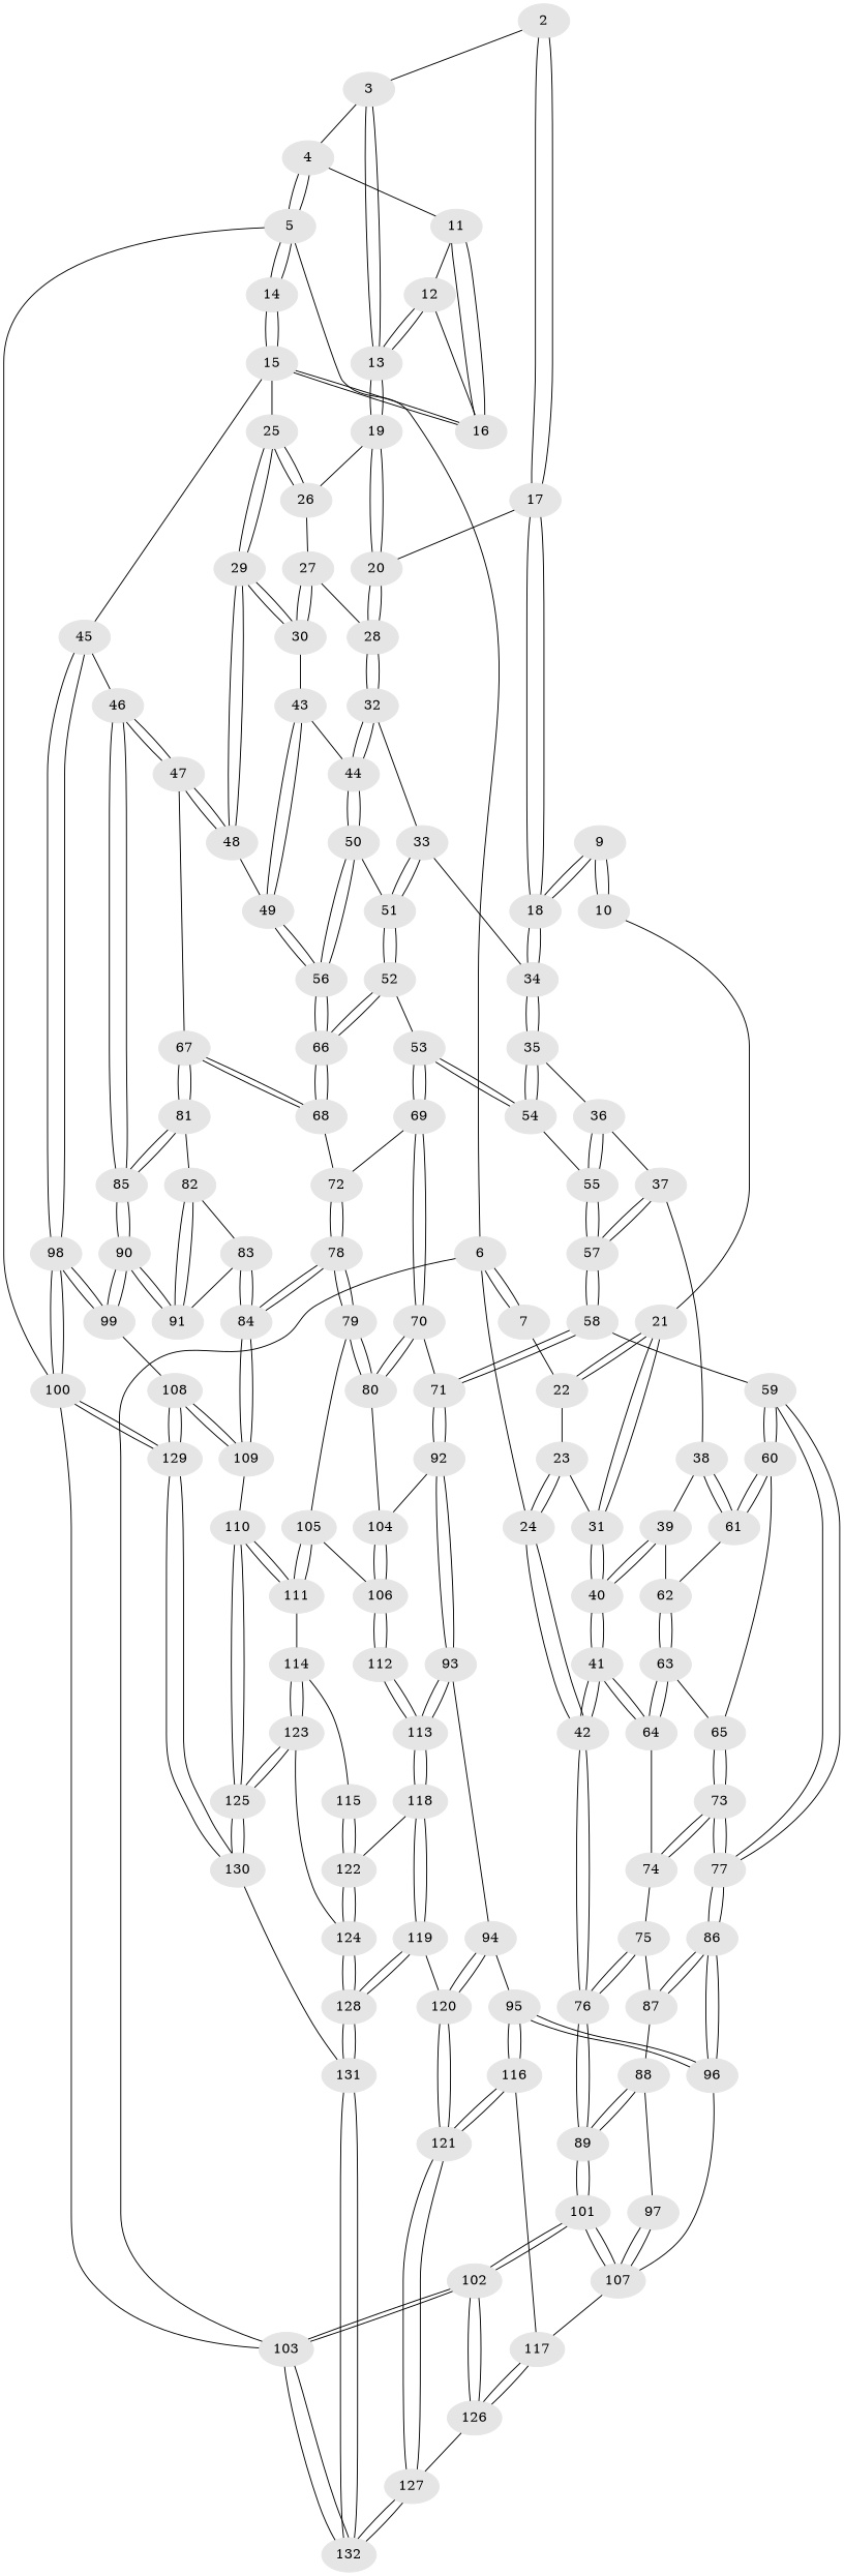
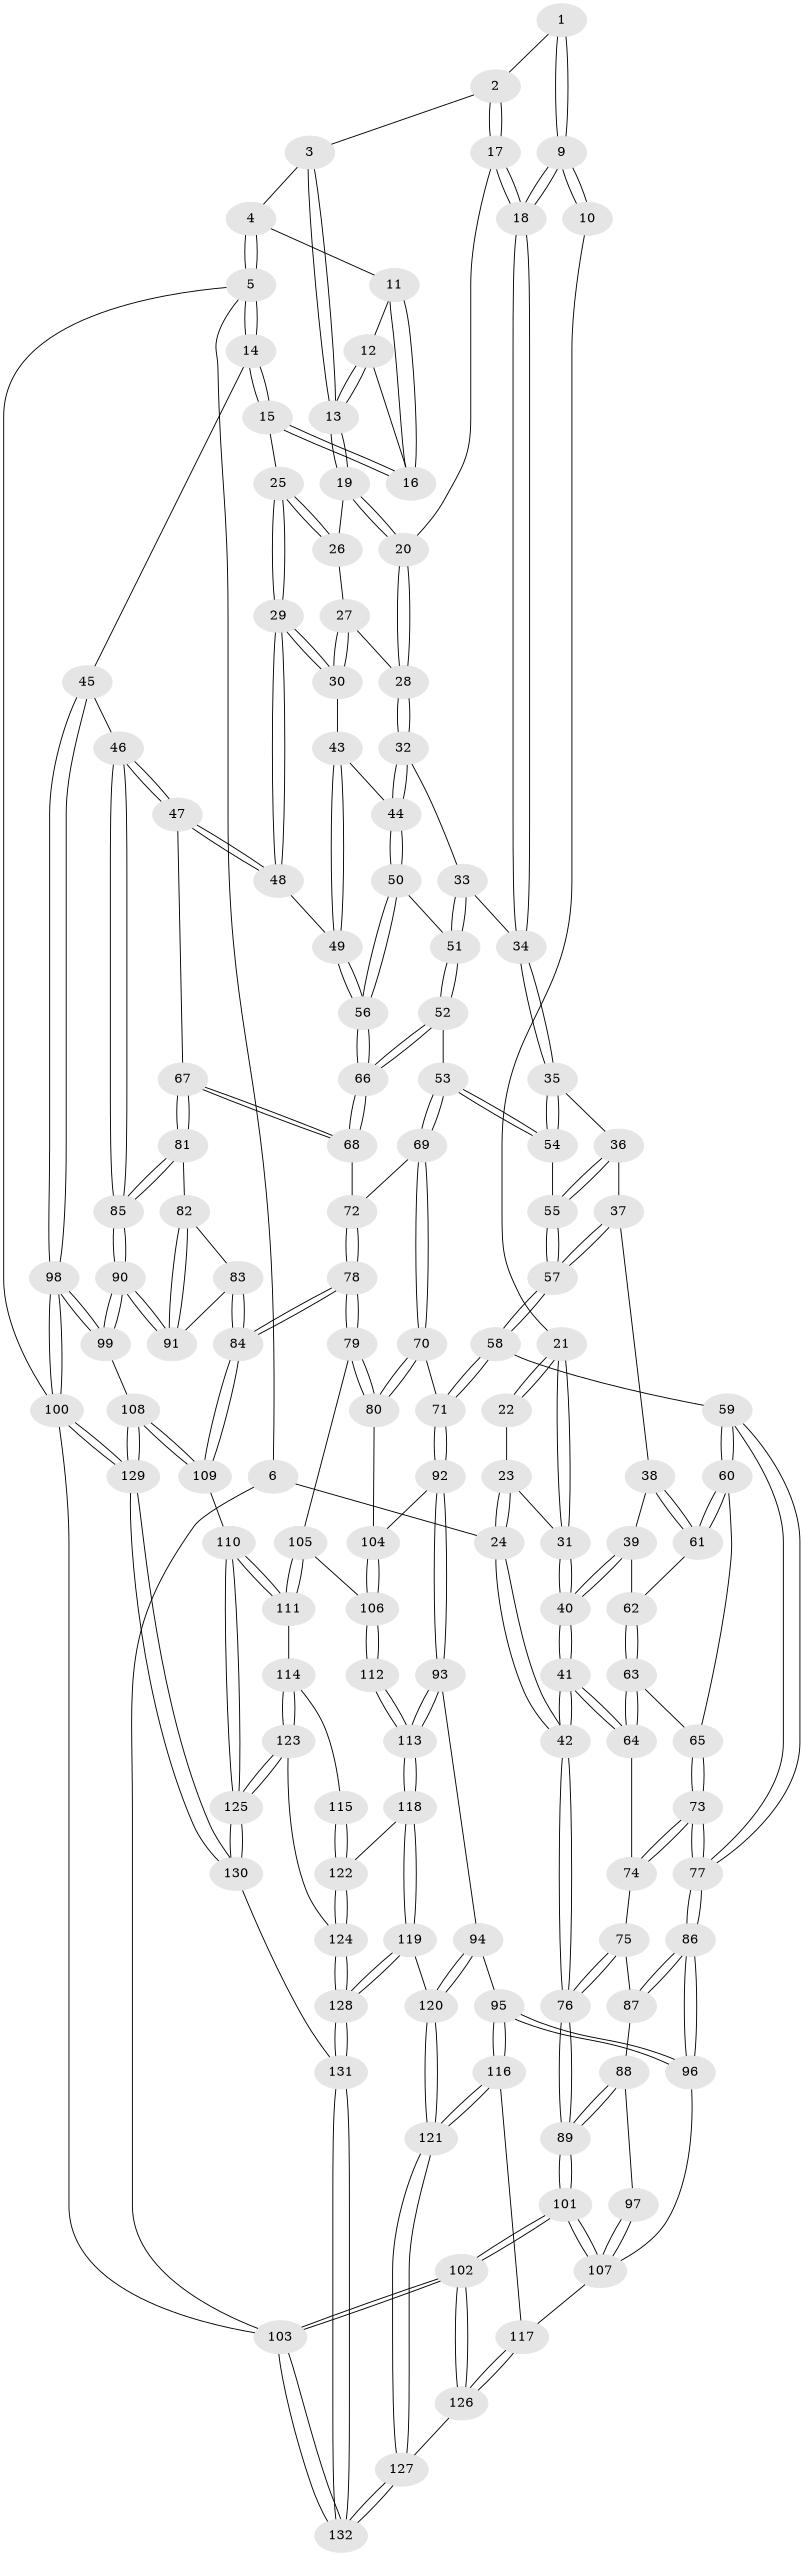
  graph {
    node [color=gray90 style=filled]
+   1
    2
    9
    3
    17
    10
    18
    4
    13
    20
    5
    11
    19
    6
    14
    100
    12
    16
-   7
    24
    103
    15
    45
    129
    22
    42
    132
    23
    21
    34
    31
    26
    25
    46
    98
    29
    28
    35
    27
    32
    40
    76
    30
    48
    43
    33
    44
    49
    41
    51
    50
    52
    36
    54
    37
    55
    38
    57
    39
    61
    58
    62
    63
    64
    74
    89
    56
    47
    85
    99
    67
    90
    68
    81
    66
    53
    69
    72
    70
    59
    71
    60
    77
    92
    65
    86
    73
    75
    82
    78
    80
    104
    93
    79
    84
    87
    88
    101
    96
    105
    109
    106
    111
    83
    91
    110
    107
    97
    102
    108
    94
    113
    95
    120
    118
    116
    121
    117
    130
    126
    127
    112
    114
    125
    115
    123
    122
    119
    124
    128
    131
+   1 -- 2
+   1 -- 9
+   1 -- 9
    2 -- 3
    2 -- 17
    2 -- 17
    9 -- 10
    9 -- 10
    9 -- 18
    9 -- 18
    3 -- 4
    3 -- 13
    3 -- 13
    17 -- 18
    17 -- 18
    17 -- 20
    10 -- 21
    18 -- 34
    18 -- 34
    4 -- 5
    4 -- 5
    4 -- 11
    13 -- 19
    13 -- 19
    20 -- 28
    20 -- 28
    5 -- 6
    5 -- 14
    5 -- 14
    5 -- 100
    11 -- 12
    11 -- 16
    11 -- 16
    19 -- 20
    19 -- 20
    19 -- 26
-   6 -- 7
-   6 -- 7
    6 -- 24
    6 -- 103
    14 -- 15
    14 -- 15
-   15 -- 45
+   14 -- 45
    100 -- 103
    100 -- 129
    100 -- 129
    12 -- 13
    12 -- 13
    12 -- 16
-   7 -- 22
    24 -- 42
    24 -- 42
    103 -- 132
    103 -- 132
    15 -- 16
    15 -- 16
    15 -- 25
    45 -- 46
    45 -- 98
    45 -- 98
    129 -- 130
    129 -- 130
    22 -- 23
    42 -- 76
    42 -- 76
    23 -- 24
    23 -- 24
    23 -- 31
    21 -- 22
    21 -- 22
    21 -- 31
    21 -- 31
    34 -- 35
    34 -- 35
    31 -- 40
    31 -- 40
    26 -- 27
    25 -- 26
    25 -- 26
    25 -- 29
    25 -- 29
    46 -- 47
    46 -- 47
    46 -- 85
    46 -- 85
    98 -- 100
    98 -- 100
    98 -- 99
    98 -- 99
    29 -- 30
    29 -- 30
    29 -- 48
    29 -- 48
    28 -- 32
    28 -- 32
    35 -- 36
    35 -- 54
    35 -- 54
    27 -- 28
    27 -- 30
    27 -- 30
    32 -- 33
    32 -- 44
    32 -- 44
    40 -- 41
    40 -- 41
    76 -- 89
    76 -- 89
    30 -- 43
    48 -- 49
    43 -- 44
    43 -- 49
    43 -- 49
    33 -- 34
    33 -- 51
    33 -- 51
    44 -- 50
    44 -- 50
    49 -- 56
    49 -- 56
    41 -- 42
    41 -- 42
    41 -- 64
    41 -- 64
    51 -- 52
    51 -- 52
    50 -- 51
    50 -- 56
    50 -- 56
    52 -- 66
    52 -- 66
    52 -- 53
    36 -- 37
    36 -- 55
    36 -- 55
    54 -- 55
    37 -- 38
    37 -- 57
    37 -- 57
    55 -- 57
    55 -- 57
    38 -- 39
    38 -- 61
    38 -- 61
    57 -- 58
    57 -- 58
    39 -- 40
    39 -- 40
    39 -- 62
    61 -- 62
    58 -- 59
    58 -- 71
    58 -- 71
    62 -- 63
    62 -- 63
    63 -- 64
    63 -- 64
    63 -- 65
    64 -- 74
    74 -- 75
    89 -- 101
    89 -- 101
    56 -- 66
    56 -- 66
    47 -- 48
    47 -- 48
    47 -- 67
    85 -- 90
    85 -- 90
    99 -- 108
    67 -- 68
    67 -- 68
    67 -- 81
    67 -- 81
    90 -- 99
    90 -- 99
    90 -- 91
    90 -- 91
    68 -- 72
    81 -- 85
    81 -- 85
    81 -- 82
    66 -- 68
    66 -- 68
    53 -- 54
    53 -- 54
    53 -- 69
    53 -- 69
    69 -- 72
    69 -- 70
    69 -- 70
    72 -- 78
    72 -- 78
    70 -- 71
    70 -- 80
    70 -- 80
    59 -- 60
    59 -- 60
    59 -- 77
    59 -- 77
    71 -- 92
    71 -- 92
    60 -- 61
    60 -- 61
    60 -- 65
    77 -- 86
    77 -- 86
    92 -- 104
    92 -- 93
    92 -- 93
    65 -- 73
    65 -- 73
    86 -- 87
    86 -- 87
    86 -- 96
    86 -- 96
    73 -- 74
    73 -- 74
    73 -- 77
    73 -- 77
    75 -- 76
    75 -- 76
    75 -- 87
    82 -- 83
    82 -- 91
    82 -- 91
    78 -- 79
    78 -- 79
    78 -- 84
    78 -- 84
    80 -- 104
    104 -- 106
    104 -- 106
    93 -- 94
    93 -- 113
    93 -- 113
    79 -- 80
    79 -- 80
    79 -- 105
    84 -- 109
    84 -- 109
    87 -- 88
    88 -- 89
    88 -- 89
    88 -- 97
    101 -- 107
    101 -- 107
    101 -- 102
    101 -- 102
    96 -- 107
    105 -- 106
    105 -- 111
    105 -- 111
    109 -- 110
    106 -- 112
    106 -- 112
    111 -- 114
    83 -- 84
    83 -- 84
    83 -- 91
    110 -- 111
    110 -- 111
    110 -- 125
    110 -- 125
    107 -- 117
    97 -- 107
    97 -- 107
    102 -- 103
    102 -- 103
    102 -- 126
    102 -- 126
    108 -- 129
    108 -- 129
    108 -- 109
    108 -- 109
    94 -- 95
    94 -- 120
    94 -- 120
    113 -- 118
    113 -- 118
    95 -- 96
    95 -- 96
    95 -- 116
    95 -- 116
    120 -- 121
    120 -- 121
    118 -- 122
    118 -- 119
    118 -- 119
    116 -- 121
    116 -- 121
    116 -- 117
    121 -- 127
    121 -- 127
    117 -- 126
    117 -- 126
    130 -- 131
    126 -- 127
    127 -- 132
    127 -- 132
    112 -- 113
    112 -- 113
    114 -- 115
    114 -- 123
    114 -- 123
    125 -- 130
    125 -- 130
    115 -- 122
    115 -- 122
    123 -- 125
    123 -- 125
    123 -- 124
    122 -- 124
    122 -- 124
    119 -- 120
    119 -- 128
    119 -- 128
    124 -- 128
    124 -- 128
    128 -- 131
    128 -- 131
    131 -- 132
    131 -- 132
  }
